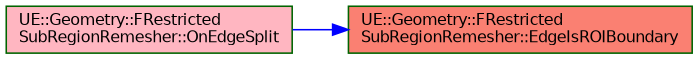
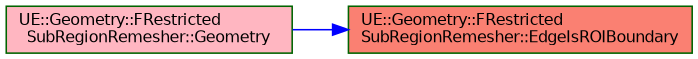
  digraph {
    rankdir=RL
    node [color=darkgreen fontname=Helvetica fontsize=10 shape=box style=filled]
    n1 [fillcolor=salmon fontcolor=black height=0.2 label="UE::Geometry::FRestricted\lSubRegionRemesher::EdgeIsROIBoundary" width=0.4]
-   n2 [fillcolor=lightpink height=0.2 label="UE::Geometry::FRestricted\lSubRegionRemesher::OnEdgeSplit" width=0.4]
+   n2 [fillcolor=lightpink height=0.2 label="UE::Geometry::FRestricted\lSubRegionRemesher::Geometry" width=0.4]
    n1 -> n2 [color=blue dir=back fontname=Helvetica fontsize=10 labelfontname=Helvetica labelfontsize=10 style=solid]
  }
